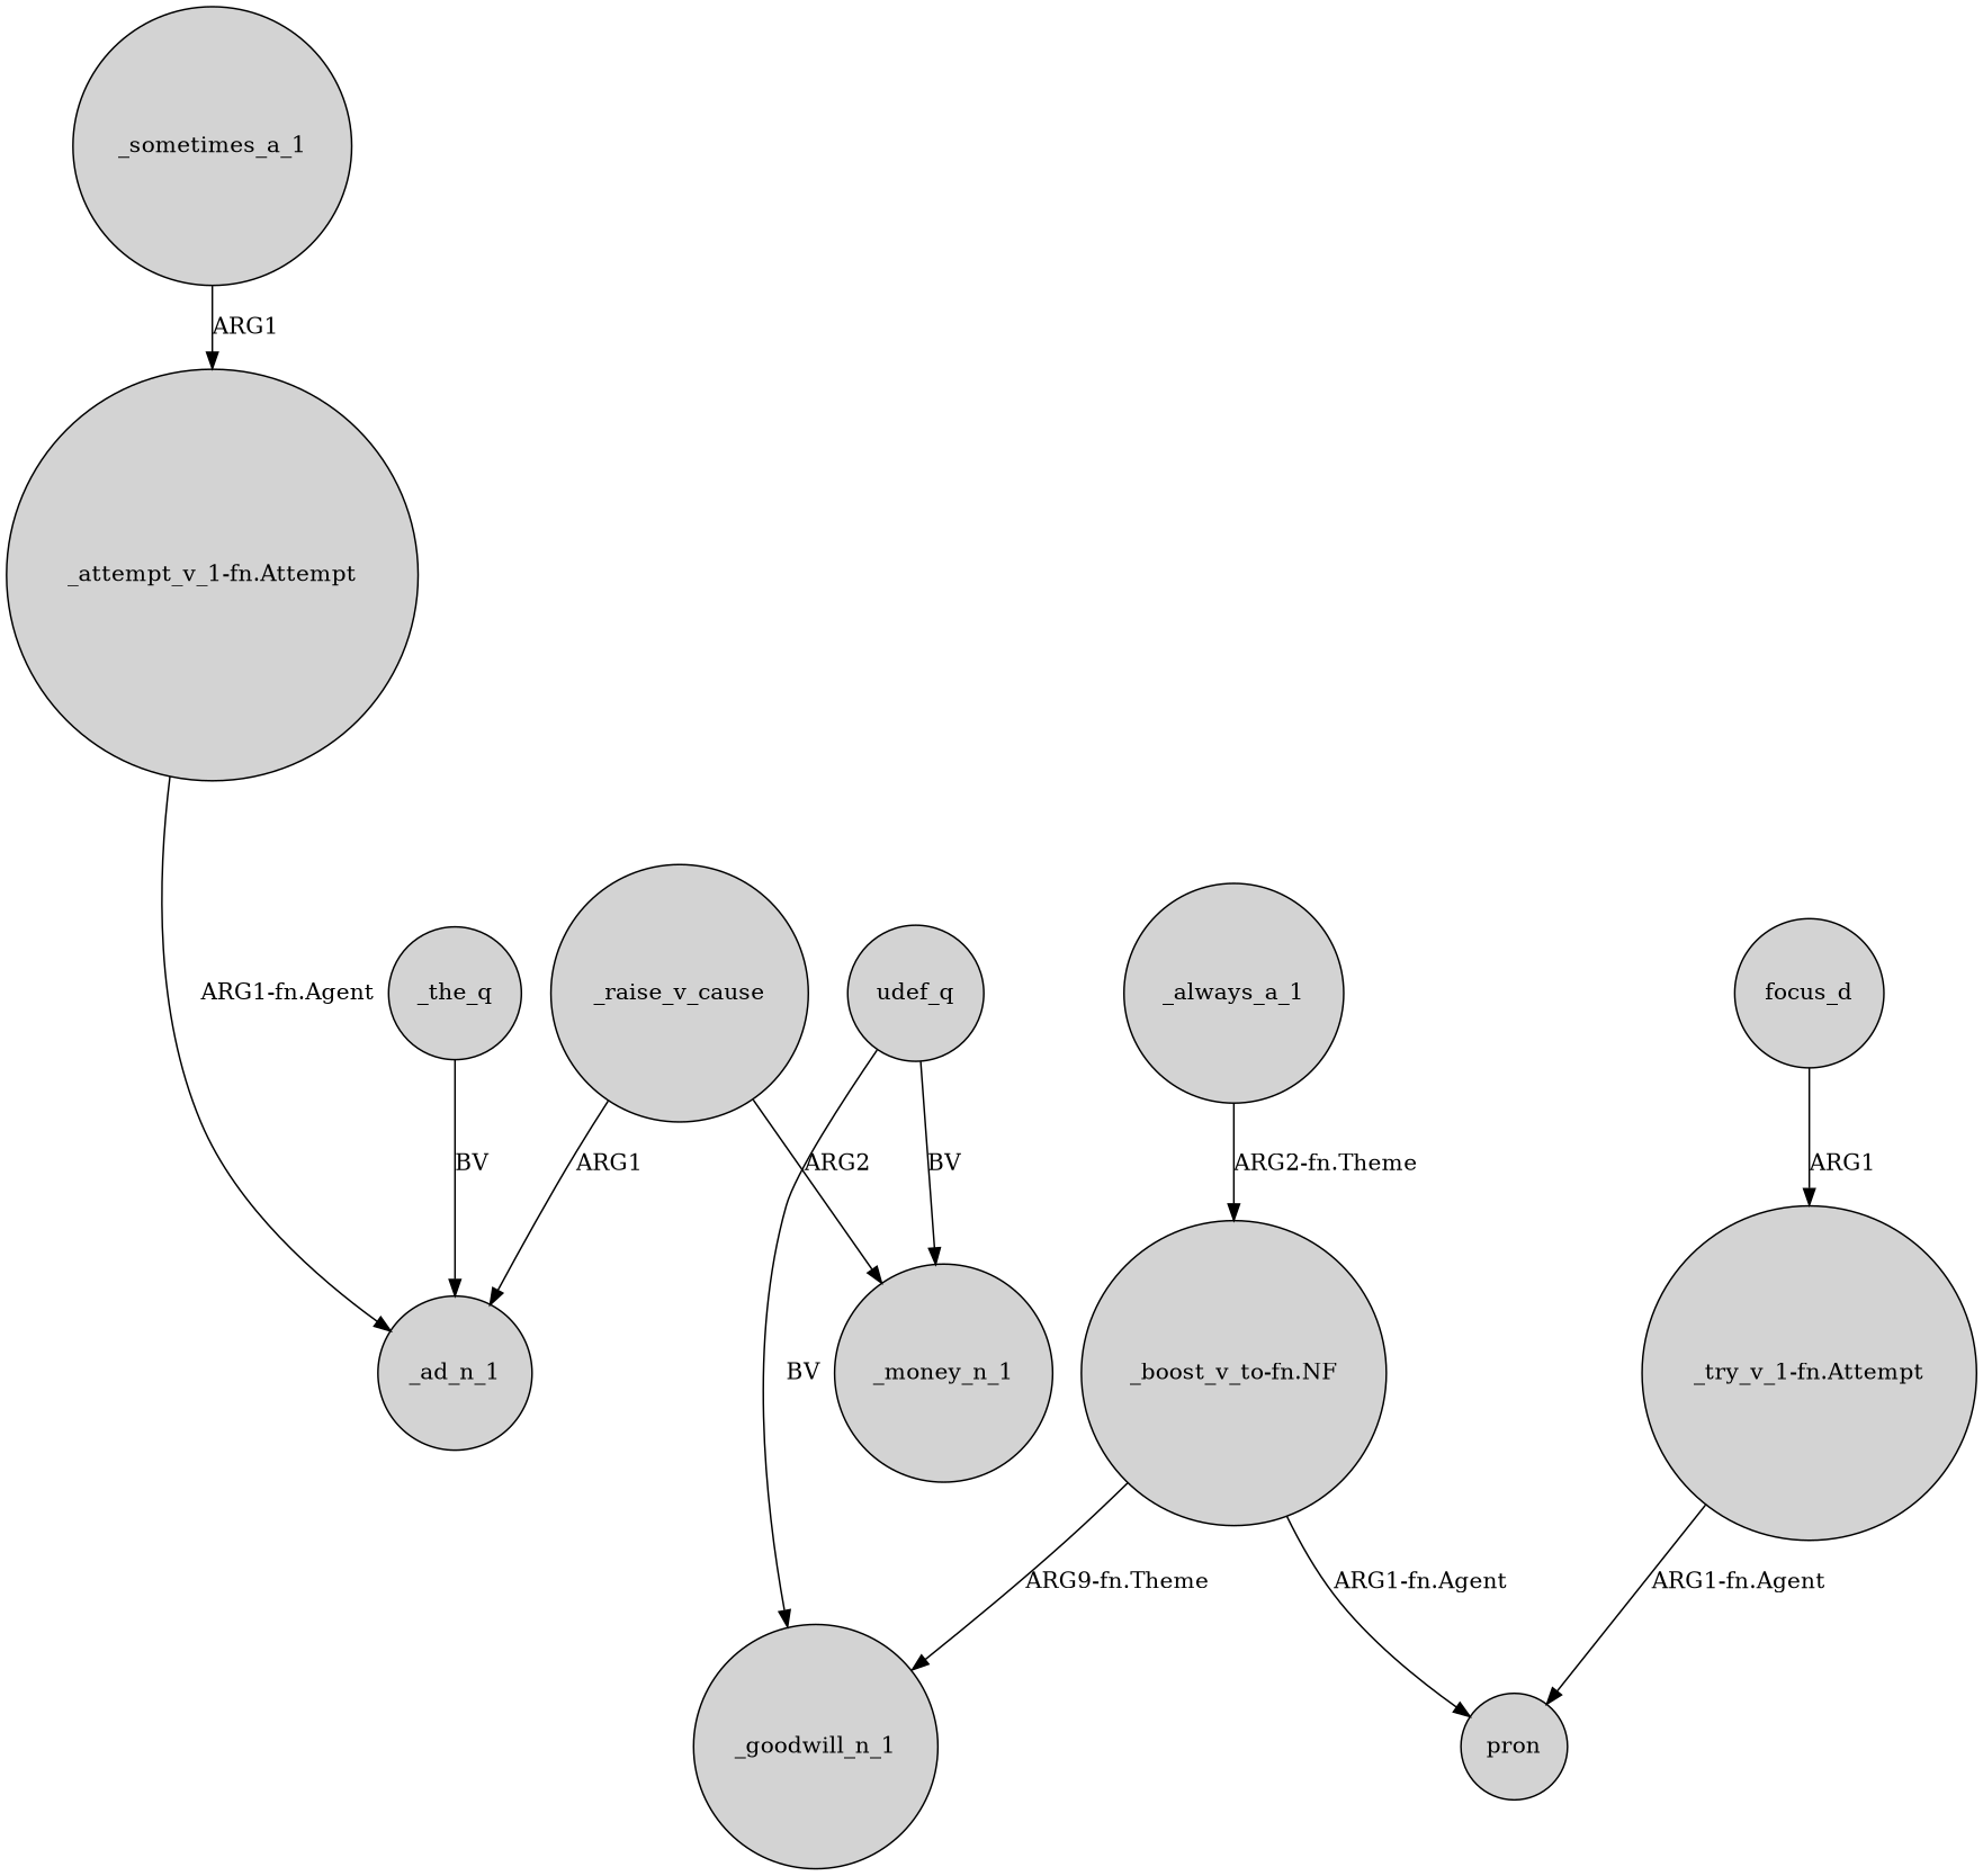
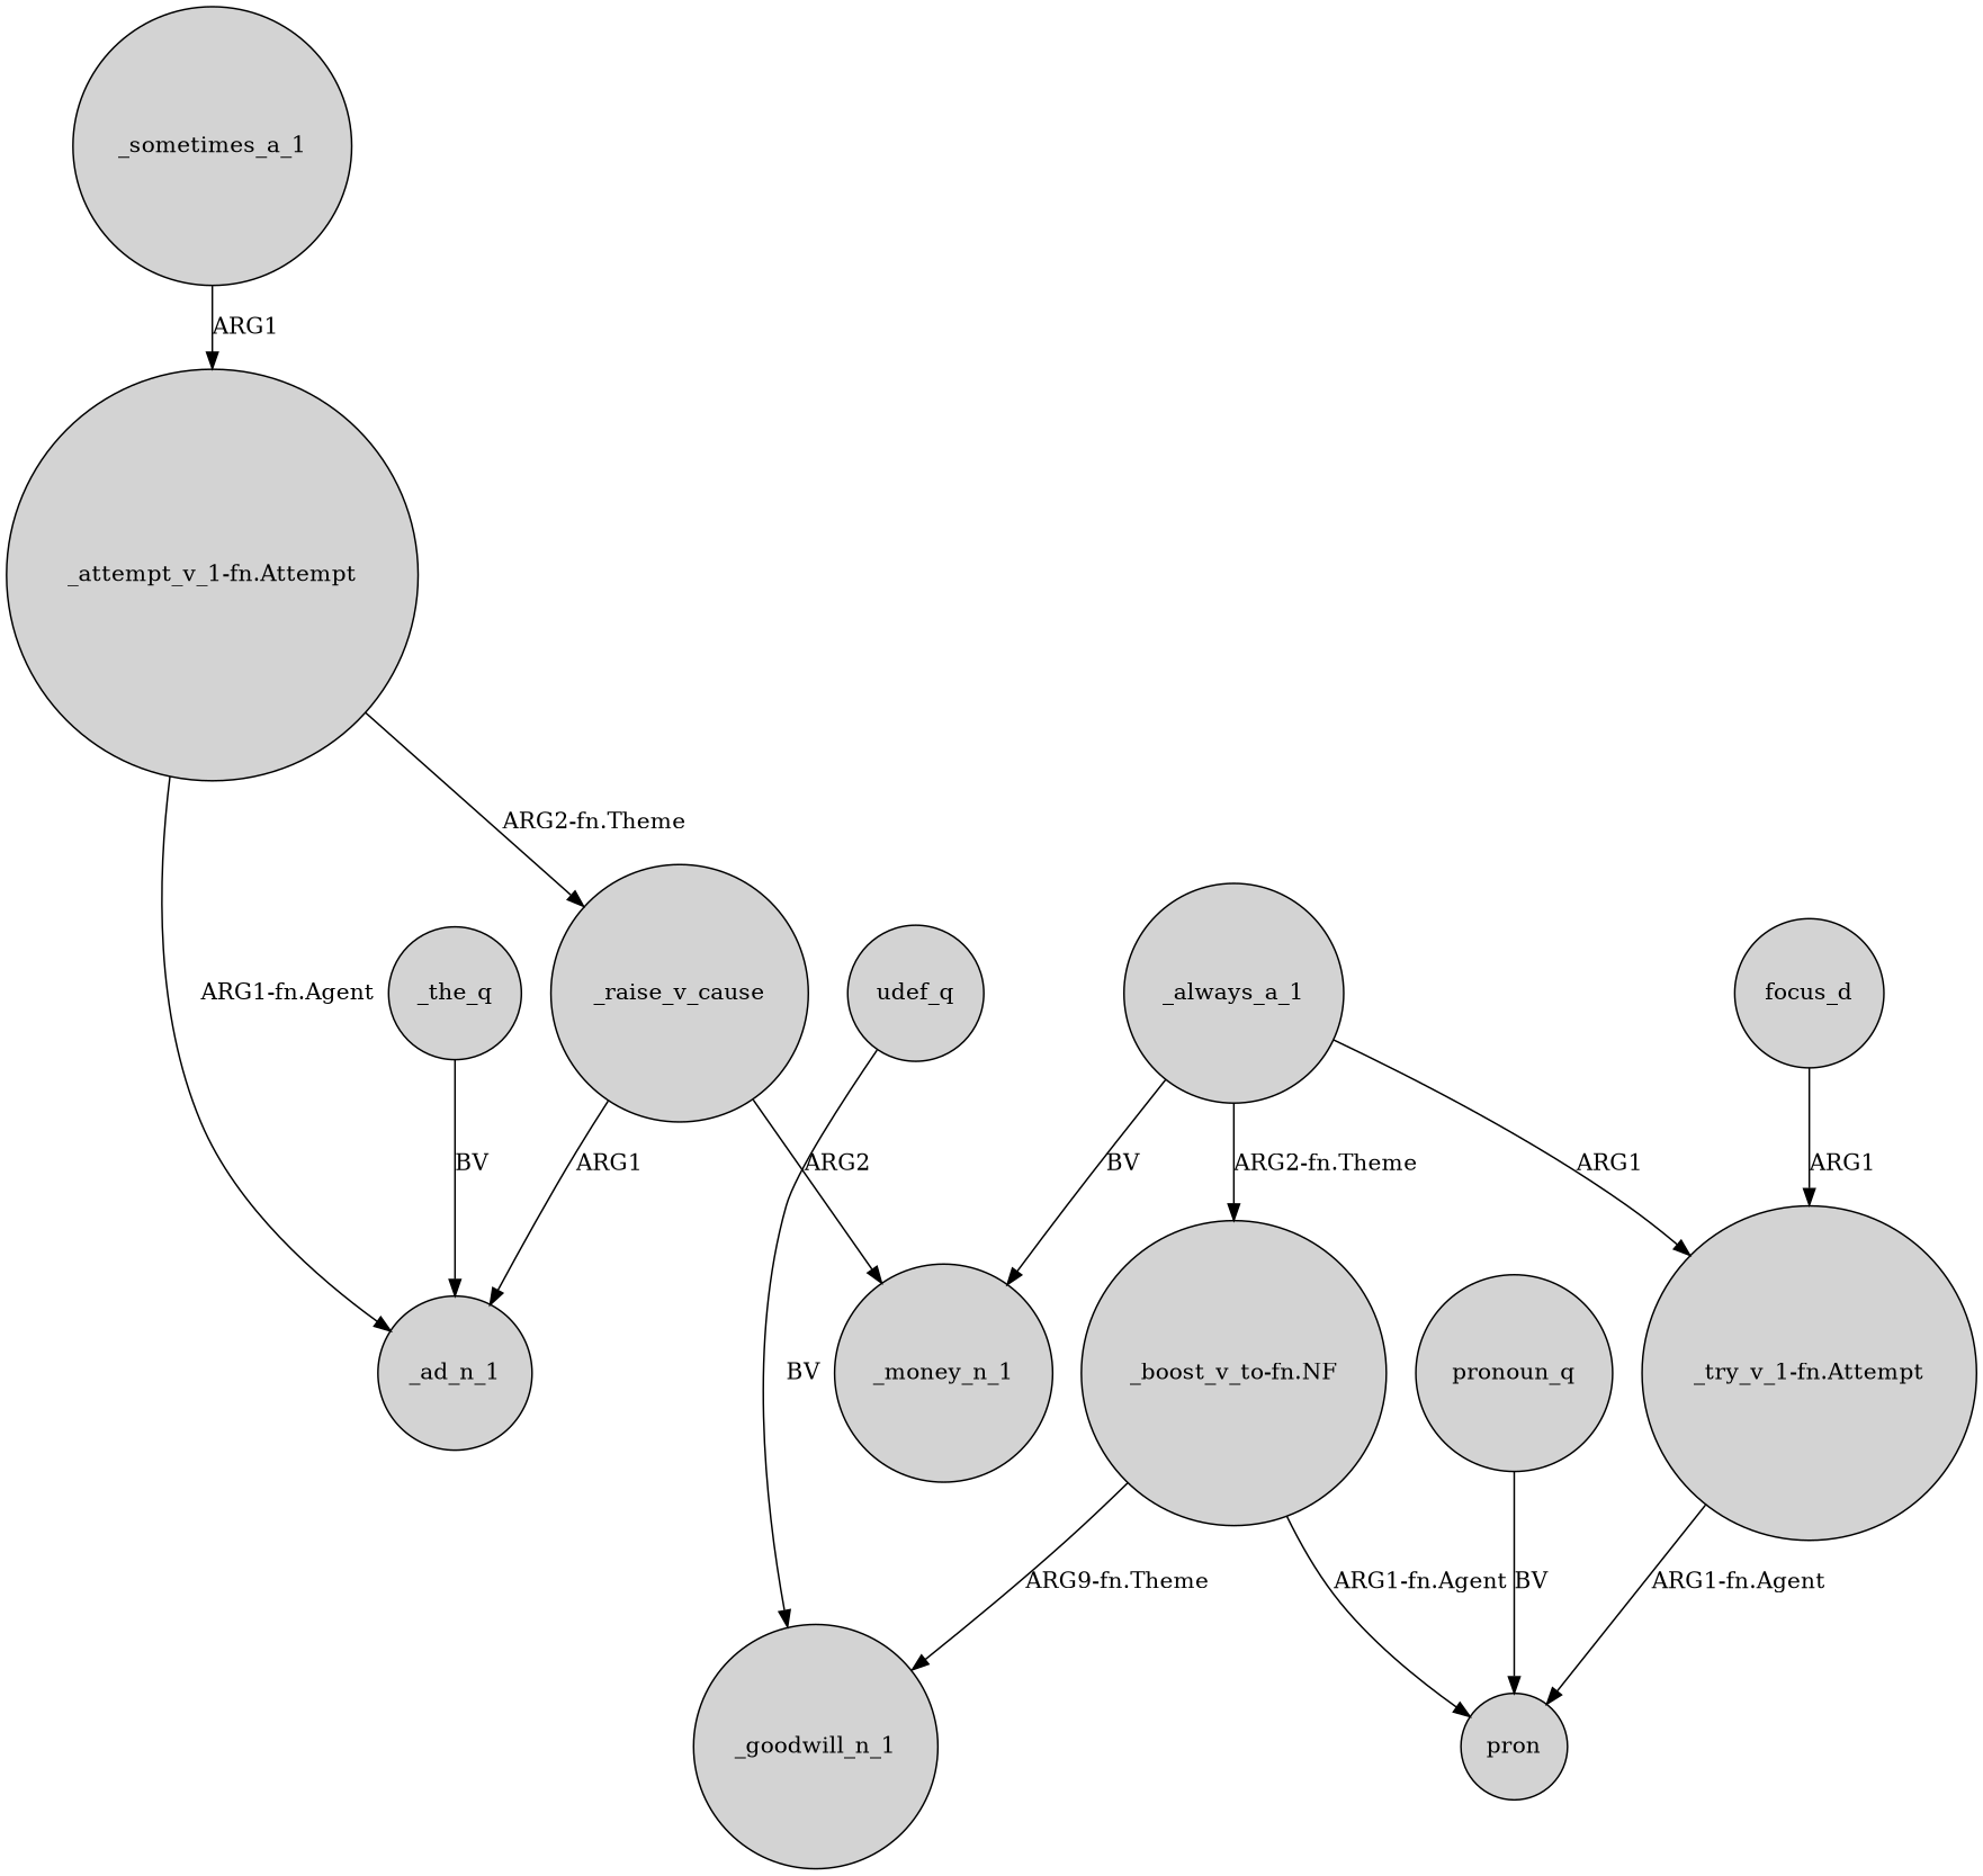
  digraph {
    node [shape=circle style=filled]
    _the_q
    _ad_n_1
    _sometimes_a_1
    "_attempt_v_1-fn.Attempt"
    _raise_v_cause
    _money_n_1
    udef_q
    _goodwill_n_1
    "_try_v_1-fn.Attempt"
    pron
    "_boost_v_to-fn.NF"
    focus_d
    _always_a_1
+   pronoun_q
    _the_q -> _ad_n_1 [label=BV]
    _sometimes_a_1 -> "_attempt_v_1-fn.Attempt" [label=ARG1]
    "_attempt_v_1-fn.Attempt" -> _ad_n_1 [label="ARG1-fn.Agent"]
+   "_attempt_v_1-fn.Attempt" -> _raise_v_cause [label="ARG2-fn.Theme"]
    _raise_v_cause -> _ad_n_1 [label=ARG1]
    _raise_v_cause -> _money_n_1 [label=ARG2]
-   udef_q -> _money_n_1 [label=BV]
+   _always_a_1 -> _money_n_1 [label=BV]
    udef_q -> _goodwill_n_1 [label=BV]
    "_try_v_1-fn.Attempt" -> pron [label="ARG1-fn.Agent"]
    "_boost_v_to-fn.NF" -> _goodwill_n_1 [label="ARG9-fn.Theme"]
    "_boost_v_to-fn.NF" -> pron [label="ARG1-fn.Agent"]
    focus_d -> "_try_v_1-fn.Attempt" [label=ARG1]
+   _always_a_1 -> "_try_v_1-fn.Attempt" [label=ARG1]
    _always_a_1 -> "_boost_v_to-fn.NF" [label="ARG2-fn.Theme"]
+   pronoun_q -> pron [label=BV]
  }
